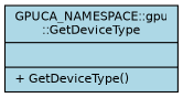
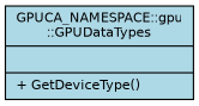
  digraph {
-   n1 [color=black fillcolor=lightblue fontcolor=black fontname=Helvetica fontsize=10 height=0.2 label="{GPUCA_NAMESPACE::gpu\l::GetDeviceType\n||+ GetDeviceType()\l}" shape=record style=filled width=0.4]
+   n1 [color=black fillcolor=lightblue fontcolor=black fontname=Helvetica fontsize=10 height=0.2 label="{GPUCA_NAMESPACE::gpu\l::GPUDataTypes\n||+ GetDeviceType()\l}" shape=record style=filled width=0.4]
  }
